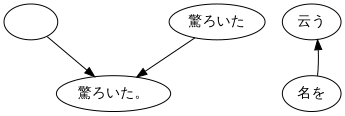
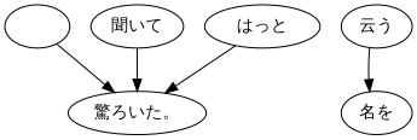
  digraph {
    n1 [label="　"]
    n2 [label="驚ろいた。"]
    n3 [label="云う"]
    n4 [label="名を"]
-   n6 [label="驚ろいた"]
+   n5 [label="聞いて"]
+   n6 [label="はっと"]
    n1 -> n2
-   n4 -> n3
+   n3 -> n4
+   n5 -> n2
    n6 -> n2
  }
